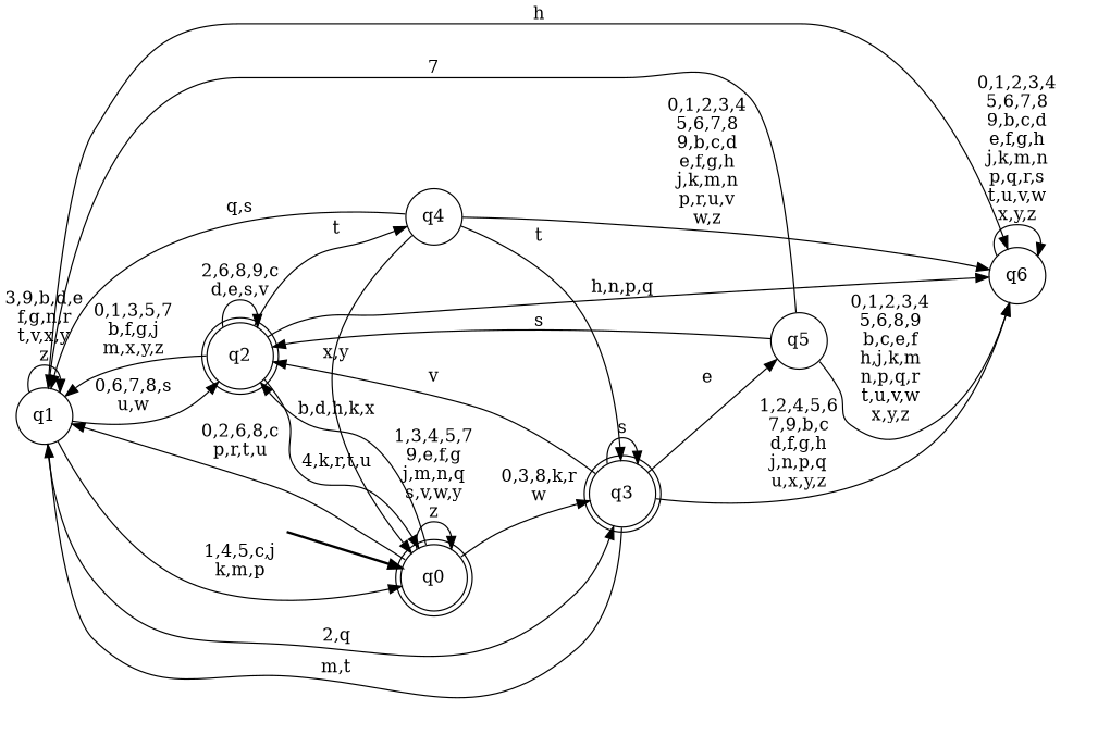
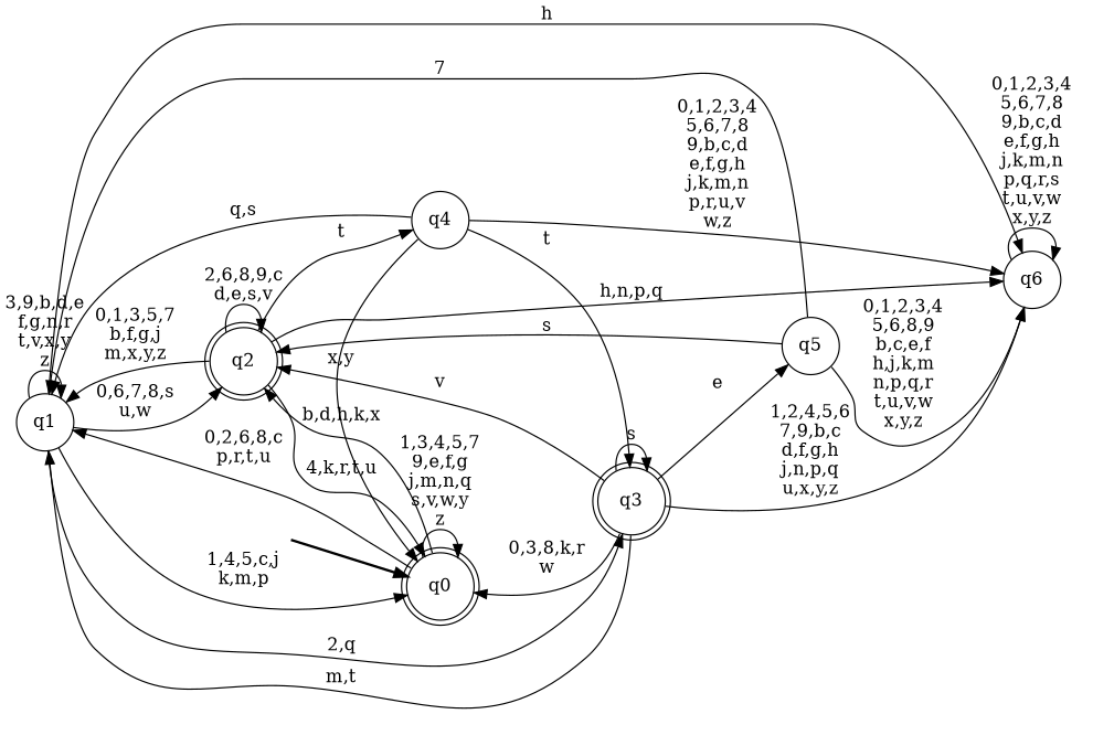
  digraph {
    rankdir=LR
    node [shape=circle style=filled color=black fillcolor=white]
    __start0 [height=0 shape=none style=invis width=0 color="" fillcolor=""]
    n2 [label=q0 shape=doublecircle style="rounded,filled"]
    n3 [label=q1]
    n4 [label=q2 shape=doublecircle style="rounded,filled"]
    n5 [label=q3 shape=doublecircle style="rounded,filled"]
    n6 [label=q6]
    n7 [label=q4]
    n8 [label=q5]
    subgraph cluster_1 {
      nodesep=0.15
      ranksep=0.15
      style=invis
      __start0
      n2
    }
    __start0 -> n2 [penwidth=2]
    n2 -> n2 [label="1,3,4,5,7\n9,e,f,g\nj,m,n,q\ns,v,w,y\nz"]
    n2 -> n3 [label="0,2,6,8,c\np,r,t,u"]
    n2 -> n4 [label="b,d,h,k,x"]
    n3 -> n2 [label="1,4,5,c,j\nk,m,p"]
    n3 -> n3 [label="3,9,b,d,e\nf,g,n,r\nt,v,x,y\nz"]
    n3 -> n4 [label="0,6,7,8,s\nu,w"]
    n3 -> n5 [label="2,q"]
    n3 -> n6 [label=h]
    n4 -> n2 [label="4,k,r,t,u"]
    n4 -> n3 [label="0,1,3,5,7\nb,f,g,j\nm,x,y,z"]
    n4 -> n4 [label="2,6,8,9,c\nd,e,s,v"]
    n4 -> n6 [label="h,n,p,q"]
    n4 -> n7 [label=t]
-   n2 -> n5 [label="0,3,8,k,r\nw"]
+   n5 -> n2 [label="0,3,8,k,r\nw"]
    n5 -> n3 [label="m,t"]
    n5 -> n4 [label=v]
    n5 -> n5 [label=s]
    n5 -> n6 [label="1,2,4,5,6\n7,9,b,c\nd,f,g,h\nj,n,p,q\nu,x,y,z"]
    n5 -> n8 [label=e]
    n6 -> n6 [label="0,1,2,3,4\n5,6,7,8\n9,b,c,d\ne,f,g,h\nj,k,m,n\np,q,r,s\nt,u,v,w\nx,y,z"]
    n7 -> n2 [label="x,y"]
    n7 -> n3 [label="q,s"]
    n7 -> n5 [label=t]
    n7 -> n6 [label="0,1,2,3,4\n5,6,7,8\n9,b,c,d\ne,f,g,h\nj,k,m,n\np,r,u,v\nw,z"]
    n8 -> n3 [label=7]
    n8 -> n4 [label=s]
    n8 -> n6 [label="0,1,2,3,4\n5,6,8,9\nb,c,e,f\nh,j,k,m\nn,p,q,r\nt,u,v,w\nx,y,z"]
  }
